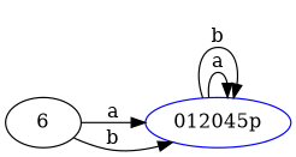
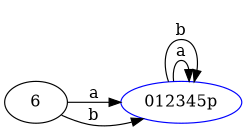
  digraph {
    rankdir=LR
-   "012345p" [color=blue label="012045p"]
+   "012345p" [color=blue]
    6
    "012345p" -> "012345p" [label=a]
    "012345p" -> "012345p" [label=b]
    6 -> "012345p" [label=a]
    6 -> "012345p" [label=b]
  }
